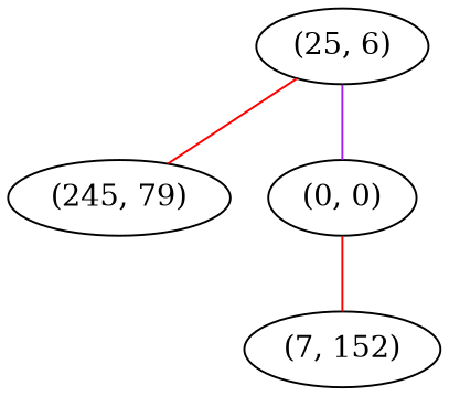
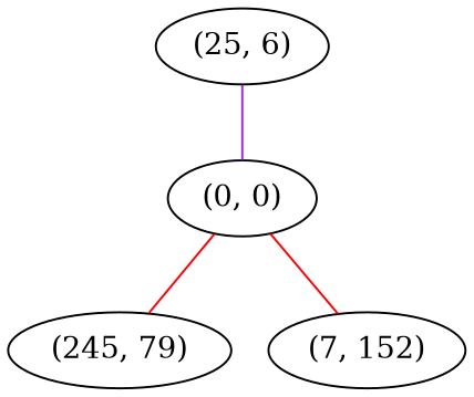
  graph {
    edge [color=red weight=1]
    "(25, 6)"
    "(245, 79)"
    "(0, 0)"
    "(7, 152)"
-   "(25, 6)" -- "(245, 79)"
+   "(0, 0)" -- "(245, 79)"
    "(25, 6)" -- "(0, 0)" [color=purple weight=4]
    "(0, 0)" -- "(7, 152)"
  }
